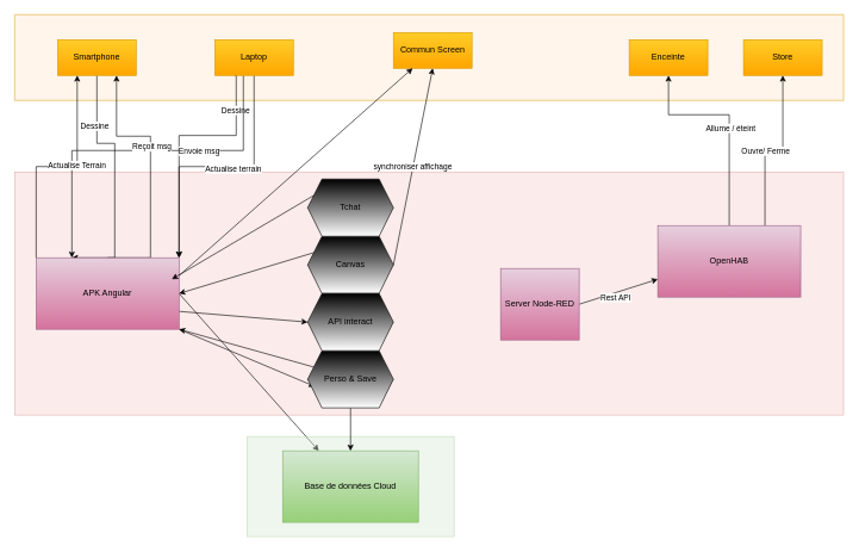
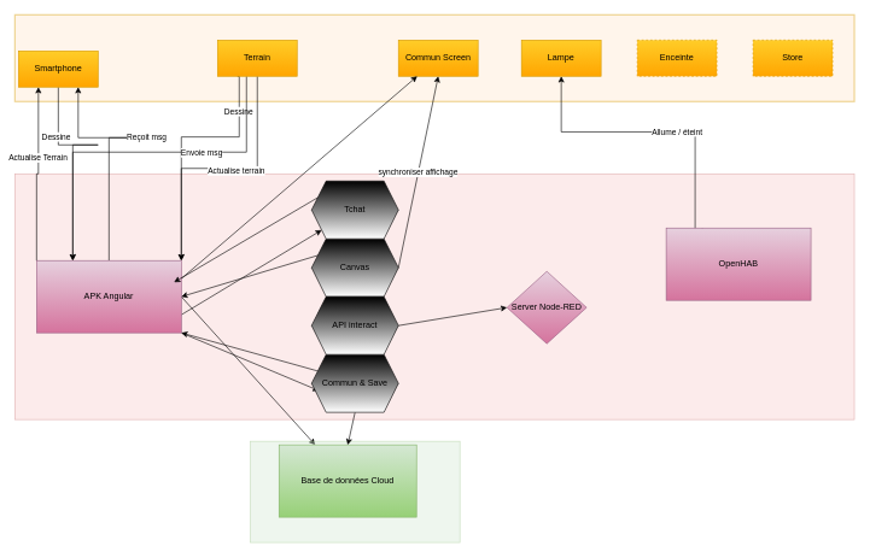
  <mxCell id="0" />
  <mxCell id="1" parent="0" />
  <mxCell id="2" value="" style="rounded=0;whiteSpace=wrap;html=1;fillColor=#ffe6cc;strokeColor=#d79b00;opacity=40;strokeWidth=2;" parent="1" vertex="1"><mxGeometry x="20" y="20" width="1160" height="120" as="geometry" /></mxCell>
  <mxCell id="3" value="" style="rounded=0;whiteSpace=wrap;html=1;fillColor=#f8cecc;strokeColor=#b85450;opacity=40;direction=east;" parent="1" vertex="1"><mxGeometry x="20" y="240" width="1160" height="340" as="geometry" /></mxCell>
  <mxCell id="4" style="edgeStyle=orthogonalEdgeStyle;rounded=0;orthogonalLoop=1;jettySize=auto;html=1;exitX=0.5;exitY=1;exitDx=0;exitDy=0;entryX=0.25;entryY=0;entryDx=0;entryDy=0;" parent="1" source="6" target="23" edge="1"><mxGeometry relative="1" as="geometry"><Array as="points"><mxPoint x="135" y="200" /><mxPoint x="160" y="200" /></Array></mxGeometry></mxCell>
  <mxCell id="5" value="Dessine" style="edgeLabel;html=1;align=center;verticalAlign=middle;resizable=0;points=[];" parent="4" connectable="0" vertex="1"><mxGeometry x="-0.588" y="-4" relative="1" as="geometry"><mxPoint as="offset" /></mxGeometry></mxCell>
- <mxCell id="6" value="Smartphone" style="html=1;whiteSpace=wrap;fillColor=#ffcd28;gradientColor=#ffa500;strokeColor=#d79b00;" parent="1" vertex="1"><mxGeometry x="80" y="55" width="110" height="50" as="geometry" /></mxCell>
+ <mxCell id="6" value="Smartphone" style="html=1;whiteSpace=wrap;fillColor=#ffcd28;gradientColor=#ffa500;strokeColor=#d79b00;" parent="1" vertex="1"><mxGeometry x="25" y="70" width="110" height="50" as="geometry" /></mxCell>
  <mxCell id="7" style="edgeStyle=orthogonalEdgeStyle;rounded=0;orthogonalLoop=1;jettySize=auto;html=1;exitX=0.25;exitY=1;exitDx=0;exitDy=0;" parent="1" source="13" target="23" edge="1"><mxGeometry relative="1" as="geometry"><Array as="points"><mxPoint x="330" y="105" /><mxPoint x="330" y="189" /><mxPoint x="250" y="189" /></Array></mxGeometry></mxCell>
  <mxCell id="8" value="Dessine" style="edgeLabel;html=1;align=center;verticalAlign=middle;resizable=0;points=[];" parent="7" connectable="0" vertex="1"><mxGeometry x="-0.7" y="-2" relative="1" as="geometry"><mxPoint as="offset" /></mxGeometry></mxCell>
  <mxCell id="9" style="edgeStyle=orthogonalEdgeStyle;rounded=0;orthogonalLoop=1;jettySize=auto;html=1;exitX=0.5;exitY=1;exitDx=0;exitDy=0;entryX=0.25;entryY=0;entryDx=0;entryDy=0;" parent="1" target="23" edge="1"><mxGeometry relative="1" as="geometry"><mxPoint x="340" y="105" as="sourcePoint" /><mxPoint x="295" y="360" as="targetPoint" /><Array as="points"><mxPoint x="340" y="210" /><mxPoint x="100" y="210" /></Array></mxGeometry></mxCell>
  <mxCell id="10" value="Envoie msg" style="edgeLabel;html=1;align=center;verticalAlign=middle;resizable=0;points=[];" parent="9" connectable="0" vertex="1"><mxGeometry x="-0.323" relative="1" as="geometry"><mxPoint as="offset" /></mxGeometry></mxCell>
  <mxCell id="11" style="edgeStyle=orthogonalEdgeStyle;rounded=0;orthogonalLoop=1;jettySize=auto;html=1;exitX=0.5;exitY=1;exitDx=0;exitDy=0;entryX=1;entryY=0;entryDx=0;entryDy=0;" parent="1" source="13" target="23" edge="1"><mxGeometry relative="1" as="geometry" /></mxCell>
  <mxCell id="12" value="Actualise terrain" style="edgeLabel;html=1;align=center;verticalAlign=middle;resizable=0;points=[];" parent="11" connectable="0" vertex="1"><mxGeometry x="-0.128" y="3" relative="1" as="geometry"><mxPoint as="offset" /></mxGeometry></mxCell>
- <mxCell id="13" value="&lt;div&gt;Laptop&lt;/div&gt;" style="html=1;whiteSpace=wrap;fillColor=#ffcd28;gradientColor=#ffa500;strokeColor=#d79b00;" parent="1" vertex="1"><mxGeometry x="300" y="55" width="110" height="50" as="geometry" /></mxCell>
- <mxCell id="14" value="&lt;div&gt;Commun Screen&lt;/div&gt;" style="html=1;whiteSpace=wrap;fillColor=#ffcd28;gradientColor=#ffa500;strokeColor=#d79b00;" parent="1" vertex="1"><mxGeometry x="550" y="45" width="110" height="50" as="geometry" /></mxCell>
+ <mxCell id="13" value="&lt;div&gt;Terrain&lt;/div&gt;" style="html=1;whiteSpace=wrap;fillColor=#ffcd28;gradientColor=#ffa500;strokeColor=#d79b00;" parent="1" vertex="1"><mxGeometry x="300" y="55" width="110" height="50" as="geometry" /></mxCell>
+ <mxCell id="14" value="&lt;div&gt;Commun Screen&lt;/div&gt;" style="html=1;whiteSpace=wrap;fillColor=#ffcd28;gradientColor=#ffa500;strokeColor=#d79b00;" parent="1" vertex="1"><mxGeometry x="550" y="55" width="110" height="50" as="geometry" /></mxCell>
  <mxCell id="15" style="edgeStyle=orthogonalEdgeStyle;rounded=0;orthogonalLoop=1;jettySize=auto;html=1;exitX=0.5;exitY=0;exitDx=0;exitDy=0;entryX=0.75;entryY=1;entryDx=0;entryDy=0;" parent="1" source="23" target="6" edge="1"><mxGeometry relative="1" as="geometry"><Array as="points"><mxPoint x="210" y="190" /><mxPoint x="163" y="190" /></Array></mxGeometry></mxCell>
  <mxCell id="16" value="Reçoit msg" style="edgeLabel;html=1;align=center;verticalAlign=middle;resizable=0;points=[];" parent="15" connectable="0" vertex="1"><mxGeometry x="0.189" y="-1" relative="1" as="geometry"><mxPoint as="offset" /></mxGeometry></mxCell>
  <mxCell id="17" style="edgeStyle=orthogonalEdgeStyle;rounded=0;orthogonalLoop=1;jettySize=auto;html=1;exitX=0;exitY=0;exitDx=0;exitDy=0;entryX=0.25;entryY=1;entryDx=0;entryDy=0;strokeColor=default;" parent="1" source="23" target="6" edge="1"><mxGeometry relative="1" as="geometry" /></mxCell>
  <mxCell id="18" value="&lt;div&gt;Actualise Terrain&lt;/div&gt;" style="edgeLabel;html=1;align=center;verticalAlign=middle;resizable=0;points=[];" parent="17" connectable="0" vertex="1"><mxGeometry x="0.197" y="1" relative="1" as="geometry"><mxPoint as="offset" /></mxGeometry></mxCell>
  <mxCell id="19" style="edgeStyle=none;html=1;exitX=1;exitY=0.25;exitDx=0;exitDy=0;" parent="1" source="23" target="14" edge="1"><mxGeometry relative="1" as="geometry" /></mxCell>
  <mxCell id="20" style="edgeStyle=none;html=1;exitX=1;exitY=0.5;exitDx=0;exitDy=0;" parent="1" source="23" target="26" edge="1"><mxGeometry relative="1" as="geometry" /></mxCell>
- <mxCell id="21" style="edgeStyle=none;html=1;exitX=1;exitY=0.75;exitDx=0;exitDy=0;entryX=0;entryY=0.5;entryDx=0;entryDy=0;" parent="1" source="23" target="52" edge="1"><mxGeometry relative="1" as="geometry" /></mxCell>
+ <mxCell id="21" style="edgeStyle=none;html=1;exitX=1;exitY=0.75;exitDx=0;exitDy=0;" parent="1" source="23" target="47" edge="1"><mxGeometry relative="1" as="geometry" /></mxCell>
  <mxCell id="22" style="edgeStyle=none;html=1;exitX=1;exitY=1;exitDx=0;exitDy=0;" parent="1" source="23" edge="1"><mxGeometry relative="1" as="geometry"><mxPoint x="440" y="540" as="targetPoint" /></mxGeometry></mxCell>
  <mxCell id="23" value="APK Angular" style="html=1;whiteSpace=wrap;fillColor=#e6d0de;gradientColor=#d5739d;strokeColor=#996185;" parent="1" vertex="1"><mxGeometry x="50" y="360" width="200" height="100" as="geometry" /></mxCell>
+ <mxCell id="24" value="&lt;div&gt;Allume / éteint&lt;/div&gt;" style="edgeStyle=orthogonalEdgeStyle;rounded=0;orthogonalLoop=1;jettySize=auto;html=1;exitX=0.25;exitY=0;exitDx=0;exitDy=0;" parent="1" source="39" target="27" edge="1"><mxGeometry relative="1" as="geometry"><Array as="points"><mxPoint x="960" y="350" /><mxPoint x="960" y="182" /><mxPoint x="775" y="182" /></Array><mxPoint x="802.5" y="260" as="sourcePoint" /></mxGeometry></mxCell>
  <mxCell id="25" value="" style="rounded=0;whiteSpace=wrap;html=1;fillColor=#d5e8d4;strokeColor=#82b366;opacity=40;" parent="1" vertex="1"><mxGeometry x="345" y="610" width="290" height="140" as="geometry" /></mxCell>
- <mxCell id="26" value="Base de données Cloud" style="html=1;whiteSpace=wrap;fillColor=#d5e8d4;gradientColor=#97d077;strokeColor=#82b366;" parent="1" vertex="1"><mxGeometry x="395" y="630" width="190" height="100" as="geometry" /></mxCell>
+ <mxCell id="26" value="Base de données Cloud" style="html=1;whiteSpace=wrap;fillColor=#d5e8d4;gradientColor=#97d077;strokeColor=#82b366;" parent="1" vertex="1"><mxGeometry x="385" y="615" width="190" height="100" as="geometry" /></mxCell>
+ <mxCell id="27" value="&lt;div&gt;Lampe&lt;/div&gt;" style="html=1;whiteSpace=wrap;fillColor=#ffcd28;gradientColor=#ffa500;strokeColor=#d79b00;" parent="1" vertex="1"><mxGeometry x="720" y="55" width="110" height="50" as="geometry" /></mxCell>
  <mxCell id="28" style="edgeStyle=orthogonalEdgeStyle;rounded=0;orthogonalLoop=1;jettySize=auto;html=1;exitX=0.5;exitY=0;exitDx=0;exitDy=0;" parent="1" edge="1"><mxGeometry relative="1" as="geometry"><mxPoint x="775" y="310" as="targetPoint" /></mxGeometry></mxCell>
  <mxCell id="29" value="&lt;div&gt;light/:value&lt;/div&gt;" style="edgeLabel;html=1;align=center;verticalAlign=middle;resizable=0;points=[];" parent="28" connectable="0" vertex="1"><mxGeometry x="-0.126" y="2" relative="1" as="geometry"><mxPoint x="1" as="offset" /></mxGeometry></mxCell>
  <mxCell id="30" style="edgeStyle=orthogonalEdgeStyle;rounded=0;orthogonalLoop=1;jettySize=auto;html=1;exitX=0.25;exitY=0;exitDx=0;exitDy=0;" parent="1" edge="1"><mxGeometry relative="1" as="geometry"><mxPoint x="605" y="310" as="targetPoint" /></mxGeometry></mxCell>
  <mxCell id="31" value="&lt;div&gt;public/:value&lt;/div&gt;" style="edgeLabel;html=1;align=center;verticalAlign=middle;resizable=0;points=[];" parent="30" connectable="0" vertex="1"><mxGeometry x="0.311" y="1" relative="1" as="geometry"><mxPoint as="offset" /></mxGeometry></mxCell>
- <mxCell id="32" style="edgeStyle=orthogonalEdgeStyle;rounded=0;orthogonalLoop=1;jettySize=auto;html=1;exitX=0.5;exitY=0;exitDx=0;exitDy=0;entryX=0.5;entryY=1;entryDx=0;entryDy=0;" parent="1" source="39" target="34" edge="1"><mxGeometry relative="1" as="geometry"><mxPoint x="935" y="260" as="sourcePoint" /><Array as="points"><mxPoint x="1020" y="160" /><mxPoint x="935" y="160" /></Array></mxGeometry></mxCell>
- <mxCell id="33" value="&lt;div&gt;Allume / éteint&lt;/div&gt;" style="edgeLabel;html=1;align=center;verticalAlign=middle;resizable=0;points=[];" parent="32" connectable="0" vertex="1"><mxGeometry x="-0.071" y="-1" relative="1" as="geometry"><mxPoint as="offset" /></mxGeometry></mxCell>
- <mxCell id="34" value="Enceinte" style="html=1;whiteSpace=wrap;fillColor=#ffcd28;gradientColor=#ffa500;strokeColor=#d79b00;" parent="1" vertex="1"><mxGeometry x="880" y="55" width="110" height="50" as="geometry" /></mxCell>
- <mxCell id="35" value="Store" style="html=1;whiteSpace=wrap;fillColor=#ffcd28;gradientColor=#ffa500;strokeColor=#d79b00;" parent="1" vertex="1"><mxGeometry x="1040" y="55" width="110" height="50" as="geometry" /></mxCell>
- <mxCell id="36" style="edgeStyle=orthogonalEdgeStyle;rounded=0;orthogonalLoop=1;jettySize=auto;html=1;exitX=0.75;exitY=0;exitDx=0;exitDy=0;entryX=0.5;entryY=1;entryDx=0;entryDy=0;" parent="1" source="39" target="35" edge="1"><mxGeometry relative="1" as="geometry"><mxPoint x="1095" y="260" as="sourcePoint" /></mxGeometry></mxCell>
- <mxCell id="37" value="Ouvre/ Ferme" style="edgeLabel;html=1;align=center;verticalAlign=middle;resizable=0;points=[];" parent="36" connectable="0" vertex="1"><mxGeometry x="-0.103" relative="1" as="geometry"><mxPoint as="offset" /></mxGeometry></mxCell>
+ <mxCell id="34" value="Enceinte" style="html=1;whiteSpace=wrap;fillColor=#ffcd28;gradientColor=#ffa500;strokeColor=#d79b00;dashed=1;" parent="1" vertex="1"><mxGeometry x="880" y="55" width="110" height="50" as="geometry" /></mxCell>
+ <mxCell id="35" value="Store" style="html=1;whiteSpace=wrap;fillColor=#ffcd28;gradientColor=#ffa500;strokeColor=#d79b00;dashed=1;" parent="1" vertex="1"><mxGeometry x="1040" y="55" width="110" height="50" as="geometry" /></mxCell>
  <mxCell id="38" style="edgeStyle=orthogonalEdgeStyle;rounded=0;orthogonalLoop=1;jettySize=auto;html=1;exitX=0.5;exitY=1;exitDx=0;exitDy=0;" parent="1" source="25" target="25" edge="1"><mxGeometry relative="1" as="geometry" /></mxCell>
  <mxCell id="39" value="OpenHAB" style="html=1;whiteSpace=wrap;fillColor=#e6d0de;gradientColor=#d5739d;strokeColor=#996185;" parent="1" vertex="1"><mxGeometry x="920" y="315" width="200" height="100" as="geometry" /></mxCell>
- <mxCell id="40" style="edgeStyle=none;html=1;exitX=1;exitY=0.5;exitDx=0;exitDy=0;entryX=0;entryY=0.75;entryDx=0;entryDy=0;" parent="1" source="42" target="39" edge="1"><mxGeometry relative="1" as="geometry" /></mxCell>
- <mxCell id="41" value="Rest API" style="edgeLabel;html=1;align=center;verticalAlign=middle;resizable=0;points=[];" parent="40" vertex="1" connectable="0"><mxGeometry x="-0.471" y="1" relative="1" as="geometry"><mxPoint x="21" y="1" as="offset" /></mxGeometry></mxCell>
- <mxCell id="42" value="&lt;div&gt;Server Node-RED&lt;/div&gt;" style="html=1;whiteSpace=wrap;fillColor=#e6d0de;gradientColor=#d5739d;strokeColor=#996185;" parent="1" vertex="1"><mxGeometry x="700" y="375" width="110" height="100" as="geometry" /></mxCell>
+ <mxCell id="42" value="&lt;div&gt;Server Node-RED&lt;/div&gt;" style="rhombus;html=1;whiteSpace=wrap;fillColor=#e6d0de;gradientColor=#d5739d;strokeColor=#996185;" parent="1" vertex="1"><mxGeometry x="700" y="375" width="110" height="100" as="geometry" /></mxCell>
  <mxCell id="43" style="edgeStyle=none;html=1;exitX=0;exitY=0.25;exitDx=0;exitDy=0;" parent="1" source="45" edge="1"><mxGeometry relative="1" as="geometry"><mxPoint x="250" y="410" as="targetPoint" /></mxGeometry></mxCell>
  <mxCell id="44" value="synchroniser affichage" style="edgeStyle=none;html=1;exitX=1;exitY=0.5;exitDx=0;exitDy=0;entryX=0.5;entryY=1;entryDx=0;entryDy=0;" parent="1" source="45" target="14" edge="1"><mxGeometry relative="1" as="geometry" /></mxCell>
  <mxCell id="45" value="Canvas" style="shape=hexagon;perimeter=hexagonPerimeter2;whiteSpace=wrap;html=1;fixedSize=1;shadow=0;sketch=0;gradientColor=default;gradientDirection=north;" parent="1" vertex="1"><mxGeometry x="430" y="330" width="120" height="80" as="geometry" /></mxCell>
  <mxCell id="46" style="edgeStyle=none;html=1;exitX=0;exitY=0.25;exitDx=0;exitDy=0;" parent="1" source="47" edge="1"><mxGeometry relative="1" as="geometry"><mxPoint x="240" y="390" as="targetPoint" /></mxGeometry></mxCell>
  <mxCell id="47" value="Tchat" style="shape=hexagon;perimeter=hexagonPerimeter2;whiteSpace=wrap;html=1;fixedSize=1;shadow=0;sketch=0;gradientColor=default;gradientDirection=north;" parent="1" vertex="1"><mxGeometry x="430" y="250" width="120" height="80" as="geometry" /></mxCell>
  <mxCell id="48" style="edgeStyle=none;html=1;exitX=0;exitY=0.25;exitDx=0;exitDy=0;entryX=1;entryY=1;entryDx=0;entryDy=0;" parent="1" source="50" target="23" edge="1"><mxGeometry relative="1" as="geometry" /></mxCell>
  <mxCell id="49" style="edgeStyle=none;html=1;exitX=0.5;exitY=1;exitDx=0;exitDy=0;entryX=0.5;entryY=0;entryDx=0;entryDy=0;" parent="1" source="50" target="26" edge="1"><mxGeometry relative="1" as="geometry" /></mxCell>
- <mxCell id="50" value="Perso &amp;amp; Save" style="shape=hexagon;perimeter=hexagonPerimeter2;whiteSpace=wrap;html=1;fixedSize=1;shadow=0;sketch=0;gradientColor=default;gradientDirection=north;" parent="1" vertex="1"><mxGeometry x="430" y="490" width="120" height="80" as="geometry" /></mxCell>
+ <mxCell id="50" value="Commun &amp;amp; Save" style="shape=hexagon;perimeter=hexagonPerimeter2;whiteSpace=wrap;html=1;fixedSize=1;shadow=0;sketch=0;gradientColor=default;gradientDirection=north;" parent="1" vertex="1"><mxGeometry x="430" y="490" width="120" height="80" as="geometry" /></mxCell>
+ <mxCell id="51" style="edgeStyle=none;html=1;exitX=1;exitY=0.5;exitDx=0;exitDy=0;entryX=0;entryY=0.5;entryDx=0;entryDy=0;" parent="1" source="52" target="42" edge="1"><mxGeometry relative="1" as="geometry" /></mxCell>
  <mxCell id="52" value="API interact" style="shape=hexagon;perimeter=hexagonPerimeter2;whiteSpace=wrap;html=1;fixedSize=1;shadow=0;sketch=0;gradientColor=default;gradientDirection=north;" parent="1" vertex="1"><mxGeometry x="430" y="410" width="120" height="80" as="geometry" /></mxCell>
